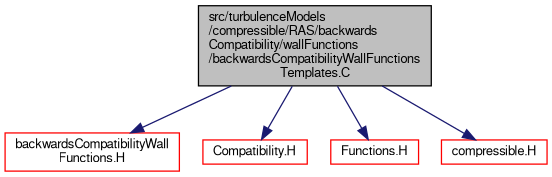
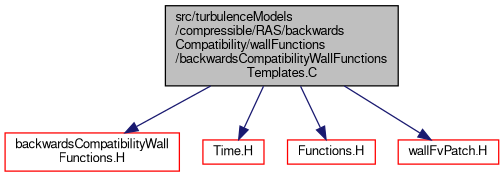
  digraph {
    node [color=red fontname=FreeSans fontsize=10 shape=record]
    edge [color=midnightblue fontname=FreeSans fontsize=10 labelfontname=FreeSans labelfontsize=10 style=solid]
    n1 [color=black fillcolor=grey75 fontcolor=black height=0.2 label="src/turbulenceModels\l/compressible/RAS/backwards\lCompatibility/wallFunctions\l/backwardsCompatibilityWallFunctions\lTemplates.C" style=filled width=0.4]
    n2 [height=0.2 label="backwardsCompatibilityWall\lFunctions.H" width=0.4]
-   n3 [height=0.2 label="Compatibility.H" width=0.4]
+   n3 [height=0.2 label="Time.H" width=0.4]
    n4 [height=0.2 label="Functions.H" width=0.4]
-   n5 [height=0.2 label="compressible.H" width=0.4]
+   n5 [height=0.2 label="wallFvPatch.H" width=0.4]
    n1 -> n2
    n1 -> n3
    n1 -> n4
    n1 -> n5
  }
